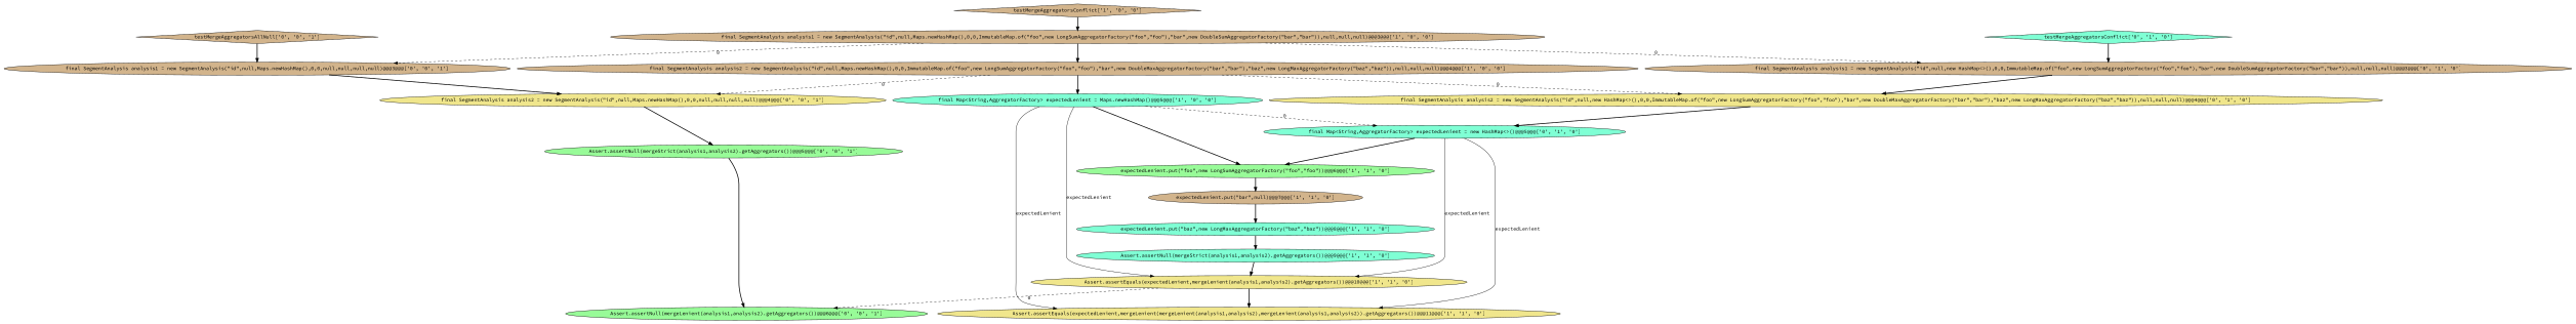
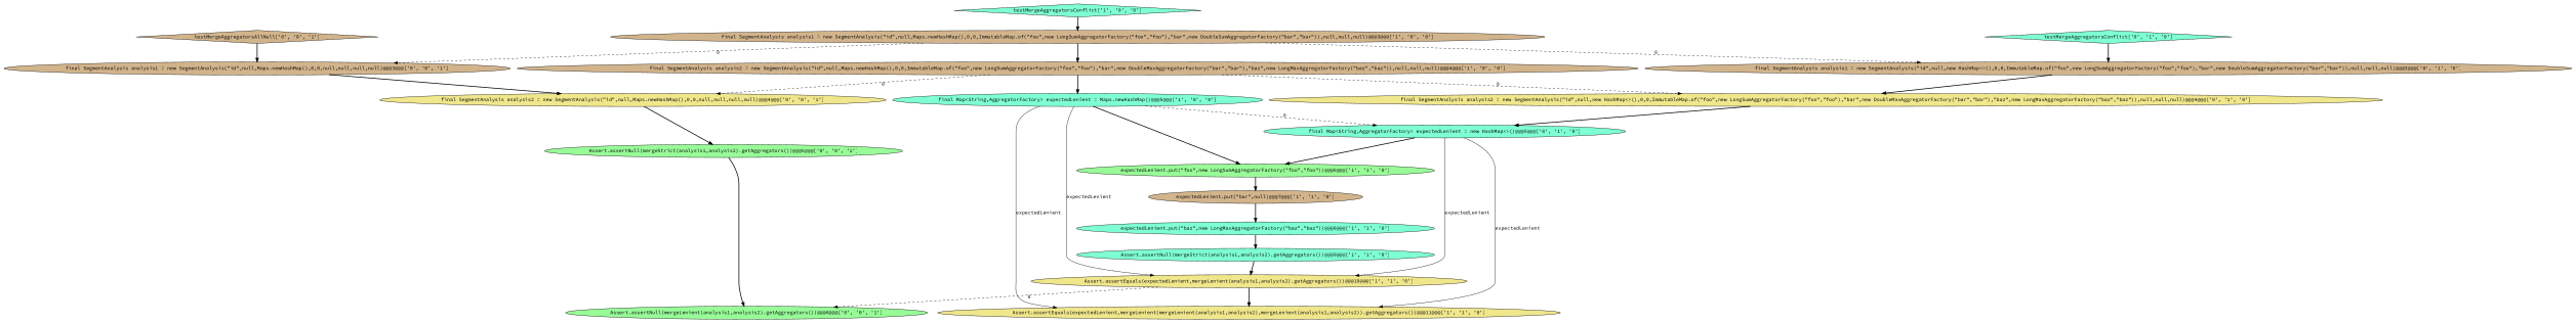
  digraph {
    fontname="Source Code Pro"
    node [fillcolor=tan shape=ellipse style=filled fontname="Source Code Pro"]
    edge [style=bold fontname="Source Code Pro"]
    n1 [label="final SegmentAnalysis analysis1 = new SegmentAnalysis(\"id\",null,Maps.newHashMap(),0,0,null,null,null,null)@@@3@@@['0', '0', '1']"]
    n2 [fillcolor=khaki label="final SegmentAnalysis analysis2 = new SegmentAnalysis(\"id\",null,Maps.newHashMap(),0,0,null,null,null,null)@@@4@@@['0', '0', '1']"]
    n3 [fillcolor=palegreen label="Assert.assertNull(mergeStrict(analysis1,analysis2).getAggregators())@@@5@@@['0', '0', '1']"]
    n4 [fillcolor=palegreen label="Assert.assertNull(mergeLenient(analysis1,analysis2).getAggregators())@@@6@@@['0', '0', '1']"]
-   n5 [label="testMergeAggregatorsConflict['1', '0', '0']" shape=diamond]
+   n5 [fillcolor=aquamarine label="testMergeAggregatorsConflict['1', '0', '0']" shape=diamond]
    n6 [label="final SegmentAnalysis analysis1 = new SegmentAnalysis(\"id\",null,Maps.newHashMap(),0,0,ImmutableMap.of(\"foo\",new LongSumAggregatorFactory(\"foo\",\"foo\"),\"bar\",new DoubleSumAggregatorFactory(\"bar\",\"bar\")),null,null,null)@@@3@@@['1', '0', '0']"]
    n7 [fillcolor=aquamarine label="final Map<String,AggregatorFactory> expectedLenient = Maps.newHashMap()@@@5@@@['1', '0', '0']"]
    n8 [fillcolor=khaki label="Assert.assertEquals(expectedLenient,mergeLenient(analysis1,analysis2).getAggregators())@@@10@@@['1', '1', '0']"]
    n9 [fillcolor=aquamarine label="final Map<String,AggregatorFactory> expectedLenient = new HashMap<>()@@@5@@@['0', '1', '0']"]
    n10 [fillcolor=palegreen label="expectedLenient.put(\"foo\",new LongSumAggregatorFactory(\"foo\",\"foo\"))@@@6@@@['1', '1', '0']"]
    n11 [fillcolor=khaki label="Assert.assertEquals(expectedLenient,mergeLenient(mergeLenient(analysis1,analysis2),mergeLenient(analysis1,analysis2)).getAggregators())@@@11@@@['1', '1', '0']"]
    n12 [fillcolor=aquamarine label="expectedLenient.put(\"baz\",new LongMaxAggregatorFactory(\"baz\",\"baz\"))@@@8@@@['1', '1', '0']"]
    n13 [fillcolor=aquamarine label="Assert.assertNull(mergeStrict(analysis1,analysis2).getAggregators())@@@9@@@['1', '1', '0']"]
    n14 [label="expectedLenient.put(\"bar\",null)@@@7@@@['1', '1', '0']"]
    n15 [fillcolor=aquamarine label="testMergeAggregatorsConflict['0', '1', '0']" shape=diamond]
    n16 [label="final SegmentAnalysis analysis1 = new SegmentAnalysis(\"id\",null,new HashMap<>(),0,0,ImmutableMap.of(\"foo\",new LongSumAggregatorFactory(\"foo\",\"foo\"),\"bar\",new DoubleSumAggregatorFactory(\"bar\",\"bar\")),null,null,null)@@@3@@@['0', '1', '0']"]
    n17 [fillcolor=khaki label="final SegmentAnalysis analysis2 = new SegmentAnalysis(\"id\",null,new HashMap<>(),0,0,ImmutableMap.of(\"foo\",new LongSumAggregatorFactory(\"foo\",\"foo\"),\"bar\",new DoubleMaxAggregatorFactory(\"bar\",\"bar\"),\"baz\",new LongMaxAggregatorFactory(\"baz\",\"baz\")),null,null,null)@@@4@@@['0', '1', '0']"]
    n18 [label="final SegmentAnalysis analysis2 = new SegmentAnalysis(\"id\",null,Maps.newHashMap(),0,0,ImmutableMap.of(\"foo\",new LongSumAggregatorFactory(\"foo\",\"foo\"),\"bar\",new DoubleMaxAggregatorFactory(\"bar\",\"bar\"),\"baz\",new LongMaxAggregatorFactory(\"baz\",\"baz\")),null,null,null)@@@4@@@['1', '0', '0']"]
    n19 [label="testMergeAggregatorsAllNull['0', '0', '1']" shape=diamond]
    n1 -> n2
    n2 -> n3
    n3 -> n4
    n5 -> n6
    n6 -> n1 [label=0 style=dashed]
    n6 -> n16 [label=0 style=dashed]
    n6 -> n18
    n7 -> n8 [label=expectedLenient style=solid]
    n7 -> n9 [label=0 style=dashed]
    n7 -> n10
    n7 -> n11 [label=expectedLenient style=solid]
    n8 -> n4 [label=0 style=dashed]
    n8 -> n11
    n9 -> n8 [label=expectedLenient style=solid]
    n9 -> n10
    n9 -> n11 [label=expectedLenient style=solid]
    n10 -> n14
    n12 -> n13
    n13 -> n8
    n14 -> n12
    n15 -> n16
    n16 -> n17
    n17 -> n9
    n18 -> n2 [label=0 style=dashed]
    n18 -> n7
    n18 -> n17 [label=0 style=dashed]
    n19 -> n1
  }
